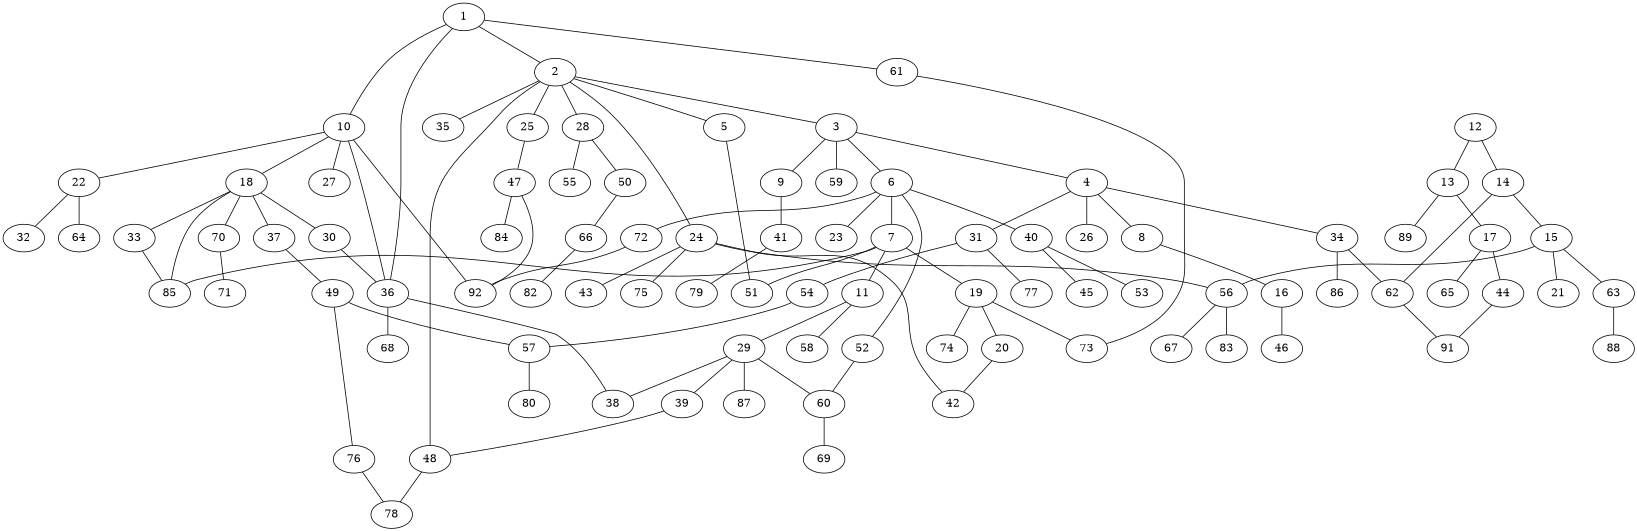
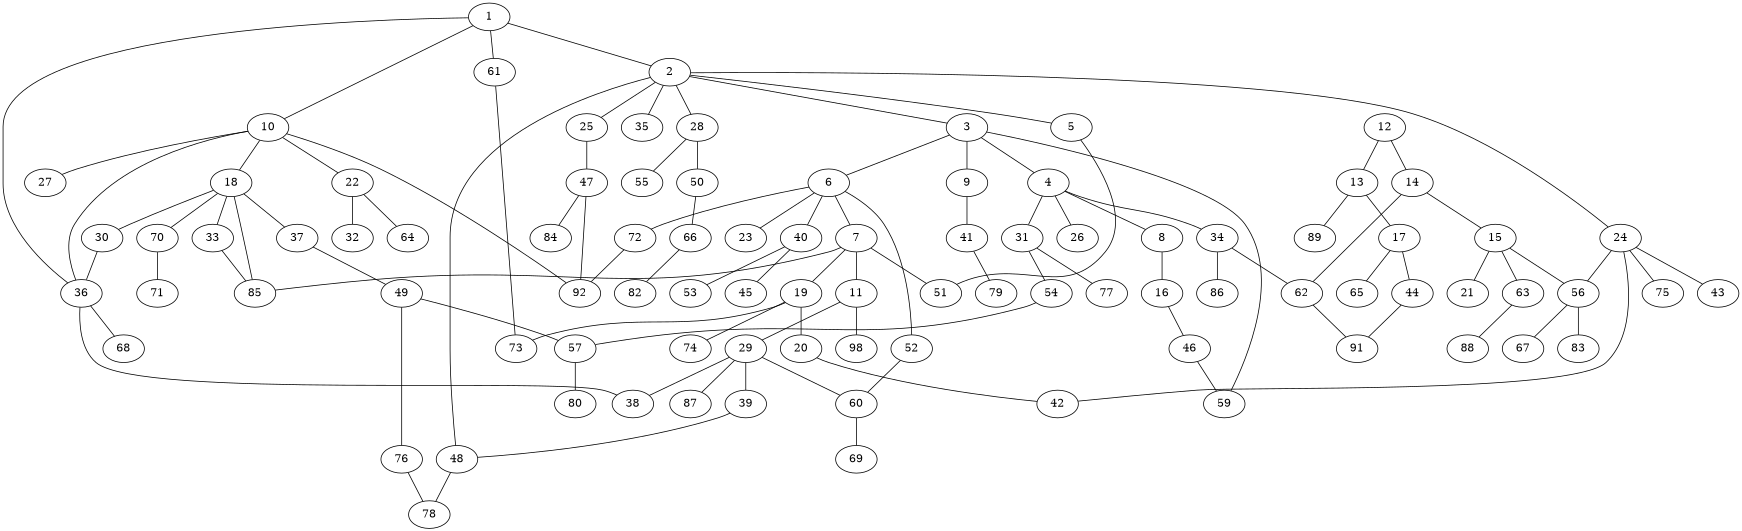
  graph {
    1
    2
    10
    36
    61
    3
    5
    24
    25
    28
    35
    48
    18
    22
    27
    n16 [label=92]
    38
    68
    73
    4
    6
    9
    59
    51
    56
    42
    43
    75
    47
    50
    55
    78
    85
    30
    33
    37
    70
    32
    64
    8
    26
    31
    34
    7
    23
    40
    52
    72
    41
    67
    83
    84
    66
    16
    54
    77
    62
    86
    11
    19
    45
    53
    60
    79
    46
    57
    n67 [label=91]
    29
-   58
+   58 [label=98]
    12
    13
    14
    20
    74
    69
    39
    87
    17
    89
    15
    49
    71
    44
    65
    21
    63
    88
    76
    82
    80
    1 -- 2
    1 -- 10
    1 -- 36
    1 -- 61
    2 -- 3
    2 -- 5
    2 -- 24
    2 -- 25
    2 -- 28
    2 -- 35
    2 -- 48
    10 -- 36
    10 -- 18
    10 -- 22
    10 -- 27
    10 -- n16
    36 -- 38
    36 -- 68
    61 -- 73
    3 -- 4
    3 -- 6
    3 -- 9
    3 -- 59
    5 -- 51
    24 -- 56
    24 -- 42
    24 -- 43
    24 -- 75
    25 -- 47
    28 -- 50
    28 -- 55
    48 -- 78
    18 -- 85
    18 -- 30
    18 -- 33
    18 -- 37
    18 -- 70
    22 -- 32
    22 -- 64
    4 -- 8
    4 -- 26
    4 -- 31
    4 -- 34
    6 -- 7
    6 -- 23
    6 -- 40
    6 -- 52
    6 -- 72
    9 -- 41
    56 -- 67
    56 -- 83
    47 -- n16
    47 -- 84
    50 -- 66
    30 -- 36
    33 -- 85
    37 -- 49
    70 -- 71
    8 -- 16
    31 -- 54
    31 -- 77
    34 -- 62
    34 -- 86
    7 -- 51
    7 -- 85
    7 -- 11
    7 -- 19
    40 -- 45
    40 -- 53
    52 -- 60
    72 -- n16
    41 -- 79
    66 -- 82
    16 -- 46
    54 -- 57
    62 -- n67
    11 -- 29
    11 -- 58
    19 -- 73
    19 -- 20
    19 -- 74
    60 -- 69
+   46 -- 59
    57 -- 80
    29 -- 38
    29 -- 60
    29 -- 39
    29 -- 87
    12 -- 13
    12 -- 14
    13 -- 17
    13 -- 89
    14 -- 62
    14 -- 15
    20 -- 42
    39 -- 48
    17 -- 44
    17 -- 65
    15 -- 56
    15 -- 21
    15 -- 63
    49 -- 57
    49 -- 76
    44 -- n67
    63 -- 88
    76 -- 78
  }
